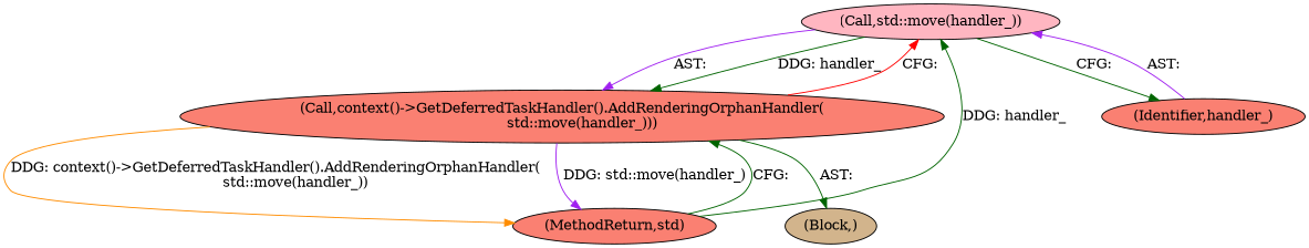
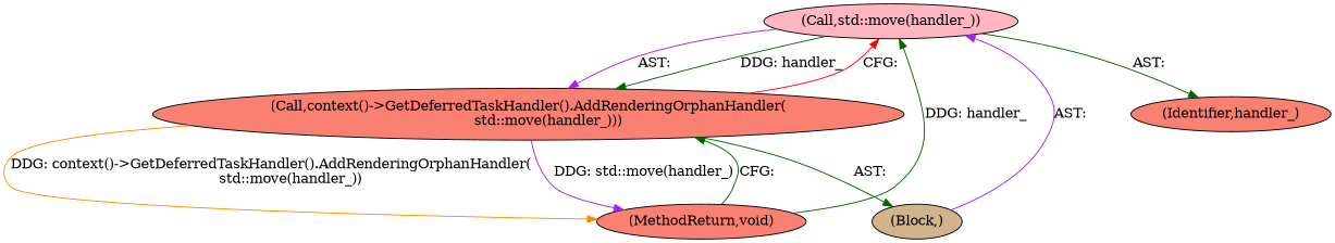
  digraph {
    node [fillcolor=salmon style=filled]
    edge [color=darkgreen]
    n1 [fillcolor=lightpink label="(Call,std::move(handler_))"]
    n2 [label="(Call,context()->GetDeferredTaskHandler().AddRenderingOrphanHandler(\n         std::move(handler_)))"]
    n3 [label="(Identifier,handler_)"]
-   n4 [label="(MethodReturn,std)"]
+   n4 [label="(MethodReturn,void)"]
    n5 [fillcolor=tan label="(Block,)"]
    n1 -> n2 [color=purple label="AST: "]
    n1 -> n2 [label="DDG: handler_"]
-   n1 -> n3 [label="CFG: "]
+   n1 -> n3 [label="AST: "]
    n2 -> n1 [color=red label="CFG: "]
    n2 -> n4 [color=darkorange label="DDG: context()->GetDeferredTaskHandler().AddRenderingOrphanHandler(\n         std::move(handler_))"]
    n2 -> n4 [color=purple label="DDG: std::move(handler_)"]
    n2 -> n5 [label="AST: "]
-   n3 -> n1 [color=purple label="AST: "]
+   n5 -> n1 [color=purple label="AST: "]
    n4 -> n1 [label="DDG: handler_"]
    n4 -> n2 [label="CFG: "]
  }
